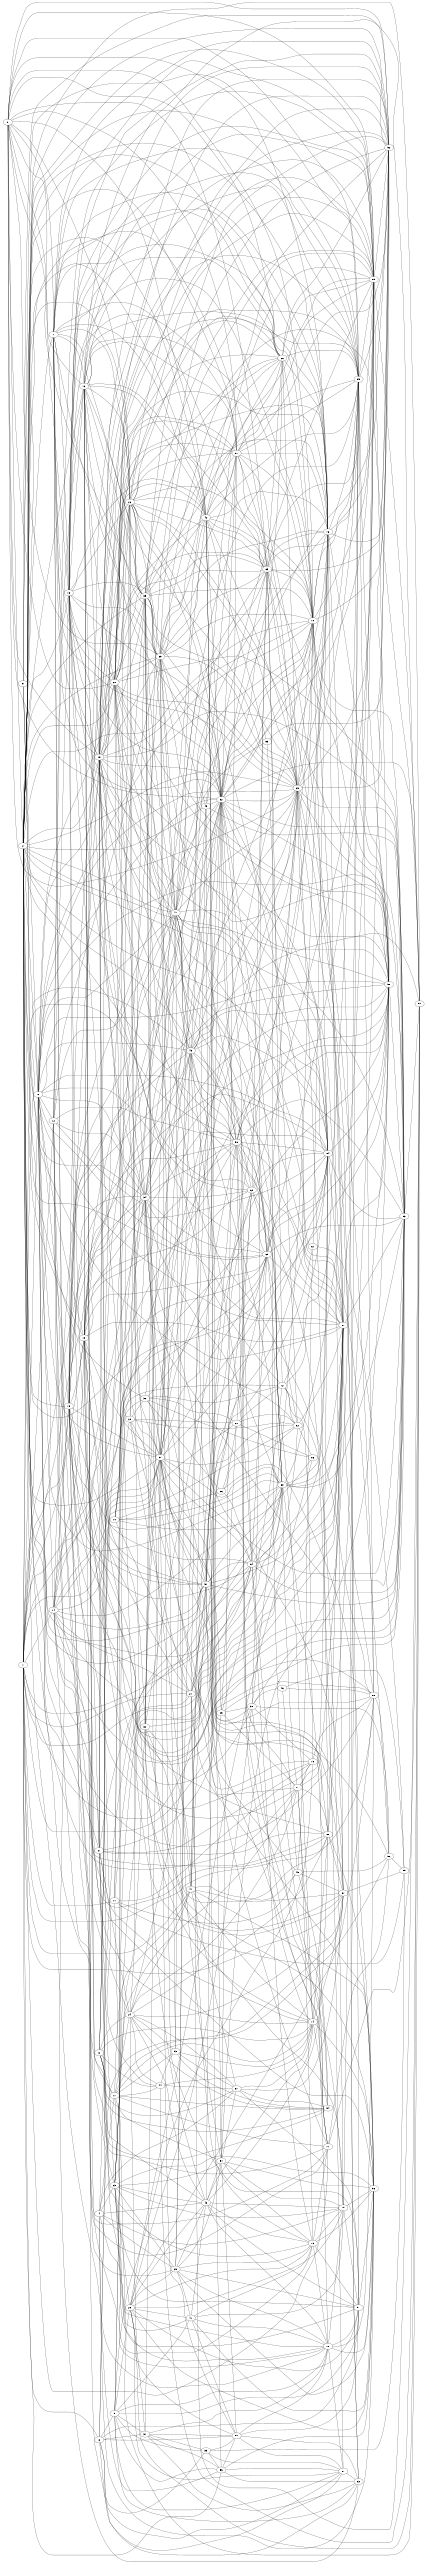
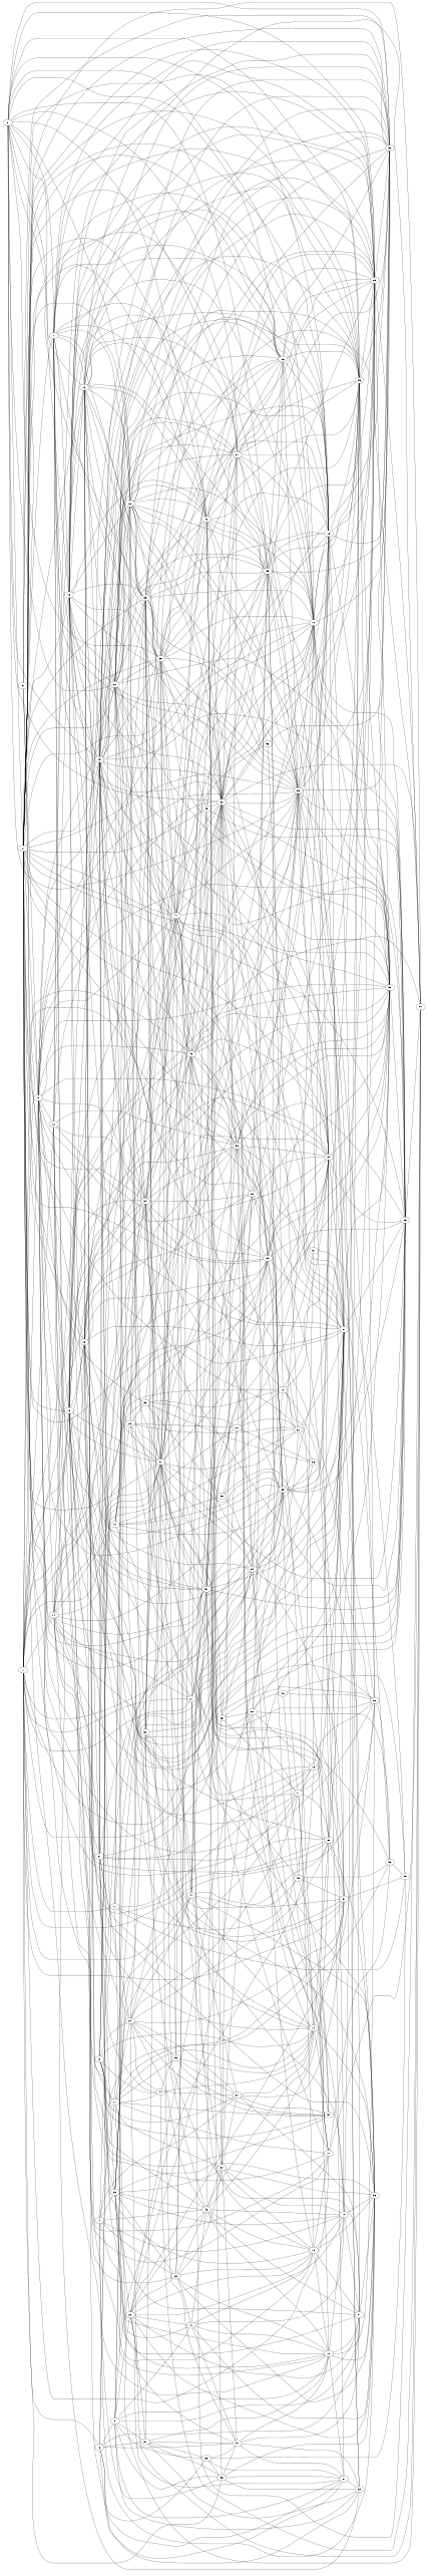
  digraph {
    rankdir=LR
    edge [arrowhead=both]
    0
    2
    7
    13
    16
    19
    20
    26
    35
    39
    42
    52
    57
    63
    66
    69
    70
    76
    85
    89
    92
    8
    15
    18
    34
    37
    43
    58
    65
    68
    84
    87
    88
    93
    21
    29
    40
    45
    71
    78
    90
    95
    17
    75
    62
    22
    38
    77
    94
    98
    44
    80
    30
    97
    47
    61
    79
    72
    91
    53
    54
    55
    83
    12
    14
    64
    51
    81
    27
    59
    49
    82
    74
    96
    24
    23
    73
    25
    48
    41
    60
    32
    46
    67
    99
    1
    6
    11
    56
    9
    31
    33
    28
    86
    3
    4
    5
    36
    10
    0 -> 2
    0 -> 7
    0 -> 13
    0 -> 16
    0 -> 19
    0 -> 20
    0 -> 26
    0 -> 35
    0 -> 39
    0 -> 42
    0 -> 52
    0 -> 57
    0 -> 63
    0 -> 66
    0 -> 69
    0 -> 70
    0 -> 76
    0 -> 85
    0 -> 89
    0 -> 92
    2 -> 7
    2 -> 13
    2 -> 16
    2 -> 19
    2 -> 20
    2 -> 26
    2 -> 35
    2 -> 39
    2 -> 42
    2 -> 57
    2 -> 63
    2 -> 66
    2 -> 69
    2 -> 70
    2 -> 76
    2 -> 85
    2 -> 89
    2 -> 92
    2 -> 8
    2 -> 15
    2 -> 18
    2 -> 34
    2 -> 37
    2 -> 43
    2 -> 58
    2 -> 65
    2 -> 68
    2 -> 84
    2 -> 87
    2 -> 88
    2 -> 93
    2 -> 21
    2 -> 29
    2 -> 40
    2 -> 45
    2 -> 71
    2 -> 78
    2 -> 90
    2 -> 95
    7 -> 13
    7 -> 16
    7 -> 19
    7 -> 20
    7 -> 26
    7 -> 35
    7 -> 39
    7 -> 42
    7 -> 52
    7 -> 63
    7 -> 66
    7 -> 69
    7 -> 70
    7 -> 76
    7 -> 85
    7 -> 89
    7 -> 92
    7 -> 17
    7 -> 75
    13 -> 16
    13 -> 19
    13 -> 20
    13 -> 26
    13 -> 35
    13 -> 39
    13 -> 42
    13 -> 52
    13 -> 57
    13 -> 66
    13 -> 69
    13 -> 70
    13 -> 76
    13 -> 85
    13 -> 89
    13 -> 92
    13 -> 88
    13 -> 40
    13 -> 90
    13 -> 62
    13 -> 22
    13 -> 38
    16 -> 19
    16 -> 20
    16 -> 26
    16 -> 35
    16 -> 39
    16 -> 42
    16 -> 52
    16 -> 57
    16 -> 63
    16 -> 69
    16 -> 70
    16 -> 76
    16 -> 85
    16 -> 89
    16 -> 92
    16 -> 34
    16 -> 95
    16 -> 77
    16 -> 94
    16 -> 98
    19 -> 20
    19 -> 26
    19 -> 35
    19 -> 39
    19 -> 42
    19 -> 52
    19 -> 57
    19 -> 63
    19 -> 66
    19 -> 70
    19 -> 76
    19 -> 85
    19 -> 89
    19 -> 92
    19 -> 34
    19 -> 37
    19 -> 43
    19 -> 58
    19 -> 65
    19 -> 84
    19 -> 87
    19 -> 93
    19 -> 40
    19 -> 90
    19 -> 44
    19 -> 80
    19 -> 30
    20 -> 26
    20 -> 35
    20 -> 39
    20 -> 42
    20 -> 52
    20 -> 57
    20 -> 63
    20 -> 66
    20 -> 69
    20 -> 76
    20 -> 85
    20 -> 89
    20 -> 92
    20 -> 34
    20 -> 37
    20 -> 43
    20 -> 58
    20 -> 84
    20 -> 87
    20 -> 93
    20 -> 40
    20 -> 90
    20 -> 97
    26 -> 35
    26 -> 39
    26 -> 42
    26 -> 52
    26 -> 57
    26 -> 63
    26 -> 66
    26 -> 69
    26 -> 70
    26 -> 85
    26 -> 89
    26 -> 92
    26 -> 40
    26 -> 90
    26 -> 97
    26 -> 47
    26 -> 61
    35 -> 39
    35 -> 42
    35 -> 52
    35 -> 57
    35 -> 63
    35 -> 66
    35 -> 69
    35 -> 70
    35 -> 76
    35 -> 89
    35 -> 92
    35 -> 88
    35 -> 40
    35 -> 71
    35 -> 79
    35 -> 72
    39 -> 42
    39 -> 52
    39 -> 57
    39 -> 63
    39 -> 66
    39 -> 69
    39 -> 70
    39 -> 76
    39 -> 85
    39 -> 92
    39 -> 40
    39 -> 45
    39 -> 90
    39 -> 95
    39 -> 62
    39 -> 91
    39 -> 53
    42 -> 52
    42 -> 57
    42 -> 63
    42 -> 66
    42 -> 69
    42 -> 70
    42 -> 76
    42 -> 85
    42 -> 89
    42 -> 80
    42 -> 97
    42 -> 54
    42 -> 55
    52 -> 57
    52 -> 63
    52 -> 66
    52 -> 69
    52 -> 70
    52 -> 76
    52 -> 85
    52 -> 89
    52 -> 92
    52 -> 58
    52 -> 65
    52 -> 68
    52 -> 84
    52 -> 87
    52 -> 93
    52 -> 71
    52 -> 90
    52 -> 95
    52 -> 79
    57 -> 63
    57 -> 66
    57 -> 69
    57 -> 70
    57 -> 76
    57 -> 85
    57 -> 89
    57 -> 92
    57 -> 83
    63 -> 66
    63 -> 69
    63 -> 70
    63 -> 76
    63 -> 85
    63 -> 89
    63 -> 92
    63 -> 88
    63 -> 90
    63 -> 94
    63 -> 72
    66 -> 69
    66 -> 70
    66 -> 76
    66 -> 85
    66 -> 89
    66 -> 92
    69 -> 70
    69 -> 76
    69 -> 85
    69 -> 89
    69 -> 92
    69 -> 84
    69 -> 87
    69 -> 93
    69 -> 90
    69 -> 80
    69 -> 91
    70 -> 76
    70 -> 85
    70 -> 89
    70 -> 92
    70 -> 84
    70 -> 87
    70 -> 93
    70 -> 90
    76 -> 85
    76 -> 89
    76 -> 92
    76 -> 90
    76 -> 97
    76 -> 83
    85 -> 89
    85 -> 92
    85 -> 88
    85 -> 90
    89 -> 92
    89 -> 90
    89 -> 95
    8 -> 19
    8 -> 20
    8 -> 52
    8 -> 69
    8 -> 70
    8 -> 15
    8 -> 18
    8 -> 34
    8 -> 37
    8 -> 43
    8 -> 65
    8 -> 68
    8 -> 84
    8 -> 87
    8 -> 93
    8 -> 21
    8 -> 40
    8 -> 90
-   8 -> 62
    8 -> 12
    8 -> 14
    8 -> 64
    8 -> 51
    15 -> 19
    15 -> 26
    15 -> 52
    15 -> 18
    15 -> 34
    15 -> 37
    15 -> 43
    15 -> 58
    15 -> 68
    15 -> 84
    15 -> 87
    15 -> 93
    15 -> 40
    15 -> 78
    15 -> 90
    15 -> 80
    15 -> 64
    15 -> 51
    15 -> 81
    18 -> 52
    18 -> 57
    18 -> 89
    18 -> 34
    18 -> 37
    18 -> 43
    18 -> 58
    18 -> 65
    18 -> 84
    18 -> 87
    18 -> 93
    18 -> 21
    18 -> 40
    18 -> 71
    18 -> 90
    18 -> 77
    18 -> 64
    18 -> 51
    18 -> 27
    34 -> 52
    34 -> 69
    34 -> 70
    34 -> 37
    34 -> 43
    34 -> 58
    34 -> 65
    34 -> 68
    34 -> 87
    34 -> 93
-   12 -> 40
+   34 -> 40
    34 -> 90
    34 -> 62
    34 -> 64
    34 -> 51
    37 -> 52
    37 -> 69
    37 -> 70
    37 -> 43
    37 -> 58
    37 -> 65
    37 -> 68
    37 -> 84
    37 -> 88
    37 -> 93
    37 -> 40
    37 -> 90
    37 -> 38
    37 -> 80
    37 -> 64
    37 -> 51
    37 -> 59
    37 -> 49
    37 -> 82
    43 -> 52
    43 -> 69
    43 -> 70
    43 -> 76
    43 -> 58
    43 -> 65
    43 -> 68
    43 -> 84
    43 -> 87
    43 -> 45
    43 -> 90
    43 -> 95
    43 -> 64
    43 -> 51
    58 -> 69
    58 -> 70
    58 -> 65
    58 -> 68
    58 -> 84
    58 -> 87
    58 -> 93
    58 -> 90
    58 -> 62
    58 -> 64
    58 -> 74
    65 -> 69
    65 -> 89
    65 -> 68
    65 -> 84
    65 -> 87
    65 -> 93
    65 -> 90
    65 -> 82
    68 -> 89
    68 -> 84
    68 -> 87
    68 -> 93
    68 -> 71
    68 -> 90
    68 -> 77
    84 -> 87
    84 -> 93
    84 -> 90
    87 -> 88
    87 -> 93
    87 -> 90
    88 -> 96
    93 -> 95
    21 -> 35
    21 -> 52
    21 -> 92
    21 -> 68
    21 -> 75
    21 -> 80
    21 -> 91
    21 -> 74
    21 -> 24
    21 -> 23
    21 -> 73
    21 -> 25
    29 -> 52
    29 -> 43
    29 -> 78
    29 -> 98
-   29 -> 91
    29 -> 54
    29 -> 73
    29 -> 48
    29 -> 41
    40 -> 52
    40 -> 63
    40 -> 69
    40 -> 70
    40 -> 76
    40 -> 85
    40 -> 89
    40 -> 43
    40 -> 58
    40 -> 65
    40 -> 68
    40 -> 84
    40 -> 87
    40 -> 93
    40 -> 54
    40 -> 96
    45 -> 52
    45 -> 57
    45 -> 89
    45 -> 93
    45 -> 77
    71 -> 85
    71 -> 84
    71 -> 75
    71 -> 80
    71 -> 74
    71 -> 73
    78 -> 88
    78 -> 98
    78 -> 79
    78 -> 91
    78 -> 81
    90 -> 93
    17 -> 78
    17 -> 77
    17 -> 94
    17 -> 44
    17 -> 97
    17 -> 47
    17 -> 53
    17 -> 54
    17 -> 74
    17 -> 24
    75 -> 88
    62 -> 63
    62 -> 89
    62 -> 84
    62 -> 79
    62 -> 74
    22 -> 35
    22 -> 63
    22 -> 75
    22 -> 27
    22 -> 82
    22 -> 25
    22 -> 60
    22 -> 32
    38 -> 63
    38 -> 76
    38 -> 87
    38 -> 78
    38 -> 75
    38 -> 96
    38 -> 46
    77 -> 95
    77 -> 96
    44 -> 95
    44 -> 53
    44 -> 74
    44 -> 67
    80 -> 92
    80 -> 87
    80 -> 98
    80 -> 97
    30 -> 42
    30 -> 69
    30 -> 92
    30 -> 37
    30 -> 87
    30 -> 62
    30 -> 98
    30 -> 97
    30 -> 47
    30 -> 74
    30 -> 48
    97 -> 99
    47 -> 52
    47 -> 76
    47 -> 98
    47 -> 80
    47 -> 51
    47 -> 49
    47 -> 74
    47 -> 67
    61 -> 76
    61 -> 99
    79 -> 85
    79 -> 98
    79 -> 91
    72 -> 85
    72 -> 84
    72 -> 75
    72 -> 81
    72 -> 82
    91 -> 98
    53 -> 89
    53 -> 94
    53 -> 74
    53 -> 67
    54 -> 57
    54 -> 90
    54 -> 98
    54 -> 79
    54 -> 59
    54 -> 73
    54 -> 67
    55 -> 92
    55 -> 82
    12 -> 13
    12 -> 16
    12 -> 39
    12 -> 89
    12 -> 34
    12 -> 58
    12 -> 84
    12 -> 83
    12 -> 51
    12 -> 74
    12 -> 24
    14 -> 15
    14 -> 18
    14 -> 34
    14 -> 37
    14 -> 43
    14 -> 58
    14 -> 65
    14 -> 68
    14 -> 84
    14 -> 87
    14 -> 93
    14 -> 77
    14 -> 80
    14 -> 51
    14 -> 27
    14 -> 23
    64 -> 65
    64 -> 68
    64 -> 84
    64 -> 87
    64 -> 93
    64 -> 77
    64 -> 73
    51 -> 58
    51 -> 65
    51 -> 68
    51 -> 84
    51 -> 87
    51 -> 93
    51 -> 62
    51 -> 77
    51 -> 97
    51 -> 61
    51 -> 64
    51 -> 56
    81 -> 83
    27 -> 68
    27 -> 45
    27 -> 95
    27 -> 98
    27 -> 64
    27 -> 51
    27 -> 73
    59 -> 78
    59 -> 91
    59 -> 83
    59 -> 81
    49 -> 94
    49 -> 97
    49 -> 61
    49 -> 96
    82 -> 87
    82 -> 86
    74 -> 94
    74 -> 98
    74 -> 80
    74 -> 97
    96 -> 99
    24 -> 71
    24 -> 95
    24 -> 62
    24 -> 94
    24 -> 44
    24 -> 80
    24 -> 30
    24 -> 97
    24 -> 47
    24 -> 53
    24 -> 48
    24 -> 67
    23 -> 29
    23 -> 71
    23 -> 78
    23 -> 98
    23 -> 79
    23 -> 91
    23 -> 54
    23 -> 64
    23 -> 27
    23 -> 82
    23 -> 48
    23 -> 41
    23 -> 28
    73 -> 78
    73 -> 77
    73 -> 98
    73 -> 79
    73 -> 91
    25 -> 88
    25 -> 71
    25 -> 38
    25 -> 72
    25 -> 60
    48 -> 65
    48 -> 78
    48 -> 80
    48 -> 79
    48 -> 91
    48 -> 54
    48 -> 74
    48 -> 73
    41 -> 78
    41 -> 98
    41 -> 79
    41 -> 59
    41 -> 73
    41 -> 48
    60 -> 62
    60 -> 72
    60 -> 82
    60 -> 86
    32 -> 37
    32 -> 90
    32 -> 72
    32 -> 55
    32 -> 60
    32 -> 86
    32 -> 36
    46 -> 88
    46 -> 49
    46 -> 99
    67 -> 94
    67 -> 97
    67 -> 91
    67 -> 74
    1 -> 8
    1 -> 15
    1 -> 18
    1 -> 34
    1 -> 37
    1 -> 43
    1 -> 58
    1 -> 65
    1 -> 68
    1 -> 84
    1 -> 87
    1 -> 88
    1 -> 93
    1 -> 62
    1 -> 77
    1 -> 97
    1 -> 47
    1 -> 12
    1 -> 14
    1 -> 64
    1 -> 27
    1 -> 6
    1 -> 11
    1 -> 56
    6 -> 91
    6 -> 83
    6 -> 51
    6 -> 81
    6 -> 59
    6 -> 96
    6 -> 9
    6 -> 31
    6 -> 33
    11 -> 26
    11 -> 34
    11 -> 95
    11 -> 75
    11 -> 51
    11 -> 49
    11 -> 99
    56 -> 98
    56 -> 83
    56 -> 81
    56 -> 59
    9 -> 66
    9 -> 34
    9 -> 78
    9 -> 75
    9 -> 91
    9 -> 83
    9 -> 81
    9 -> 41
    9 -> 56
    9 -> 31
    9 -> 33
    9 -> 28
    31 -> 37
    31 -> 78
    31 -> 83
    31 -> 59
    31 -> 56
    31 -> 33
    33 -> 81
    33 -> 59
    33 -> 99
    33 -> 56
    28 -> 88
    28 -> 29
    28 -> 38
    28 -> 98
    28 -> 79
    28 -> 91
    28 -> 81
    28 -> 59
    28 -> 73
    28 -> 48
    28 -> 41
    28 -> 31
    28 -> 86
    3 -> 39
    3 -> 37
    3 -> 17
    3 -> 94
    3 -> 44
    3 -> 74
    3 -> 24
    3 -> 48
    3 -> 60
    3 -> 67
    4 -> 29
    4 -> 40
    4 -> 17
    4 -> 98
    4 -> 79
    4 -> 23
    4 -> 73
    4 -> 48
    4 -> 67
    4 -> 56
    5 -> 42
    5 -> 85
    5 -> 92
    5 -> 8
    5 -> 82
    5 -> 32
    36 -> 98
    36 -> 97
    36 -> 82
    36 -> 60
    10 -> 68
    10 -> 90
    10 -> 22
    10 -> 72
    10 -> 82
    10 -> 96
    10 -> 32
    10 -> 86
    10 -> 36
  }
